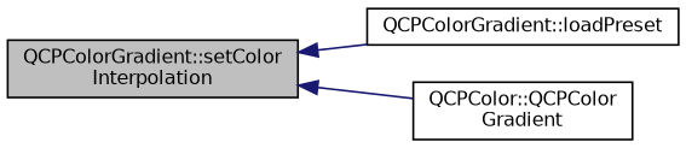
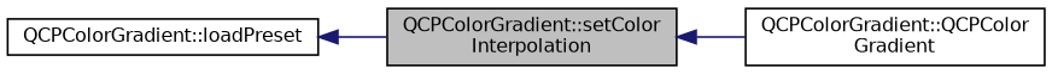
  digraph {
    rankdir=LR
    node [color=black fillcolor=white fontname=Helvetica fontsize=10 shape=record style=filled]
    edge [color=midnightblue dir=back fontname=Helvetica fontsize=10 labelfontname=Helvetica labelfontsize=10 style=solid]
    n1 [fillcolor=grey75 fontcolor=black height=0.2 label="QCPColorGradient::setColor\lInterpolation" width=0.4]
    n2 [height=0.2 label="QCPColorGradient::loadPreset" width=0.4]
-   n3 [height=0.2 label="QCPColor::QCPColor\lGradient" width=0.4]
-   n1 -> n2
+   n3 [height=0.2 label="QCPColorGradient::QCPColor\lGradient" width=0.4]
+   n2 -> n1
    n1 -> n3
  }
